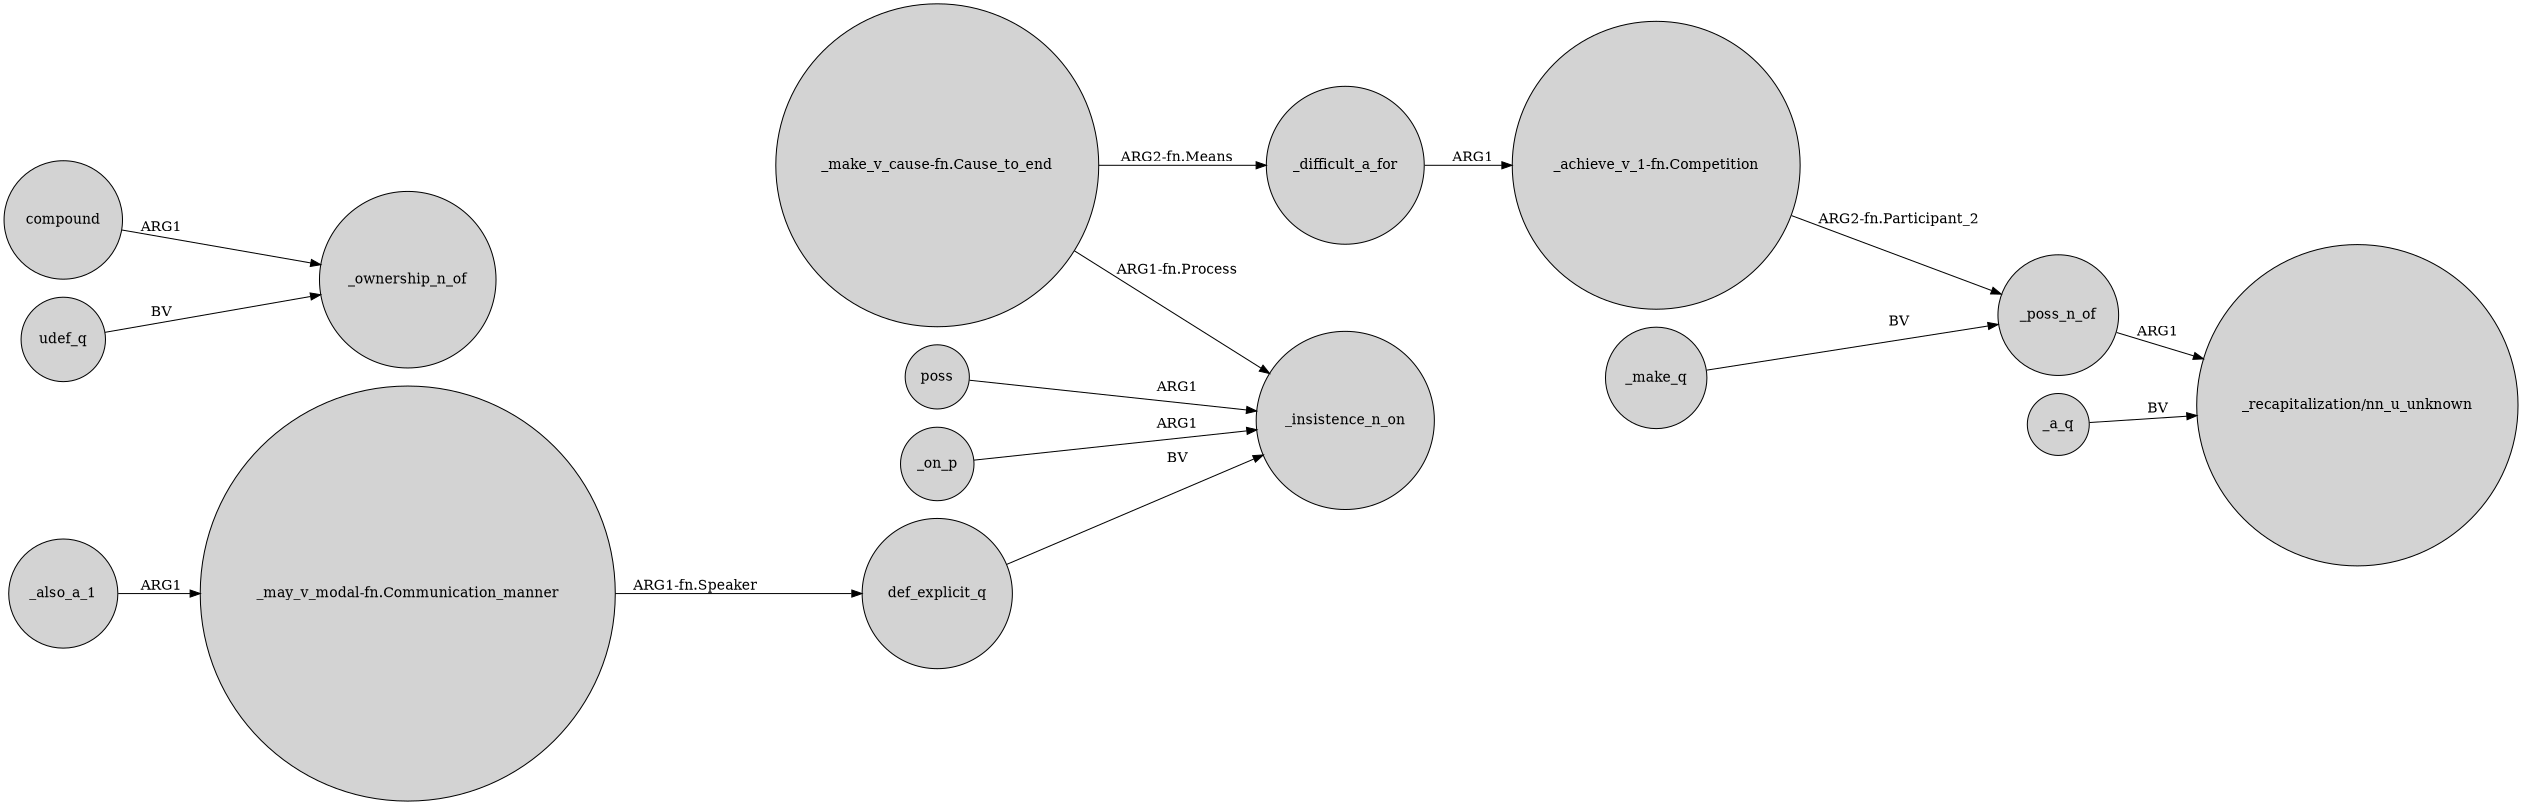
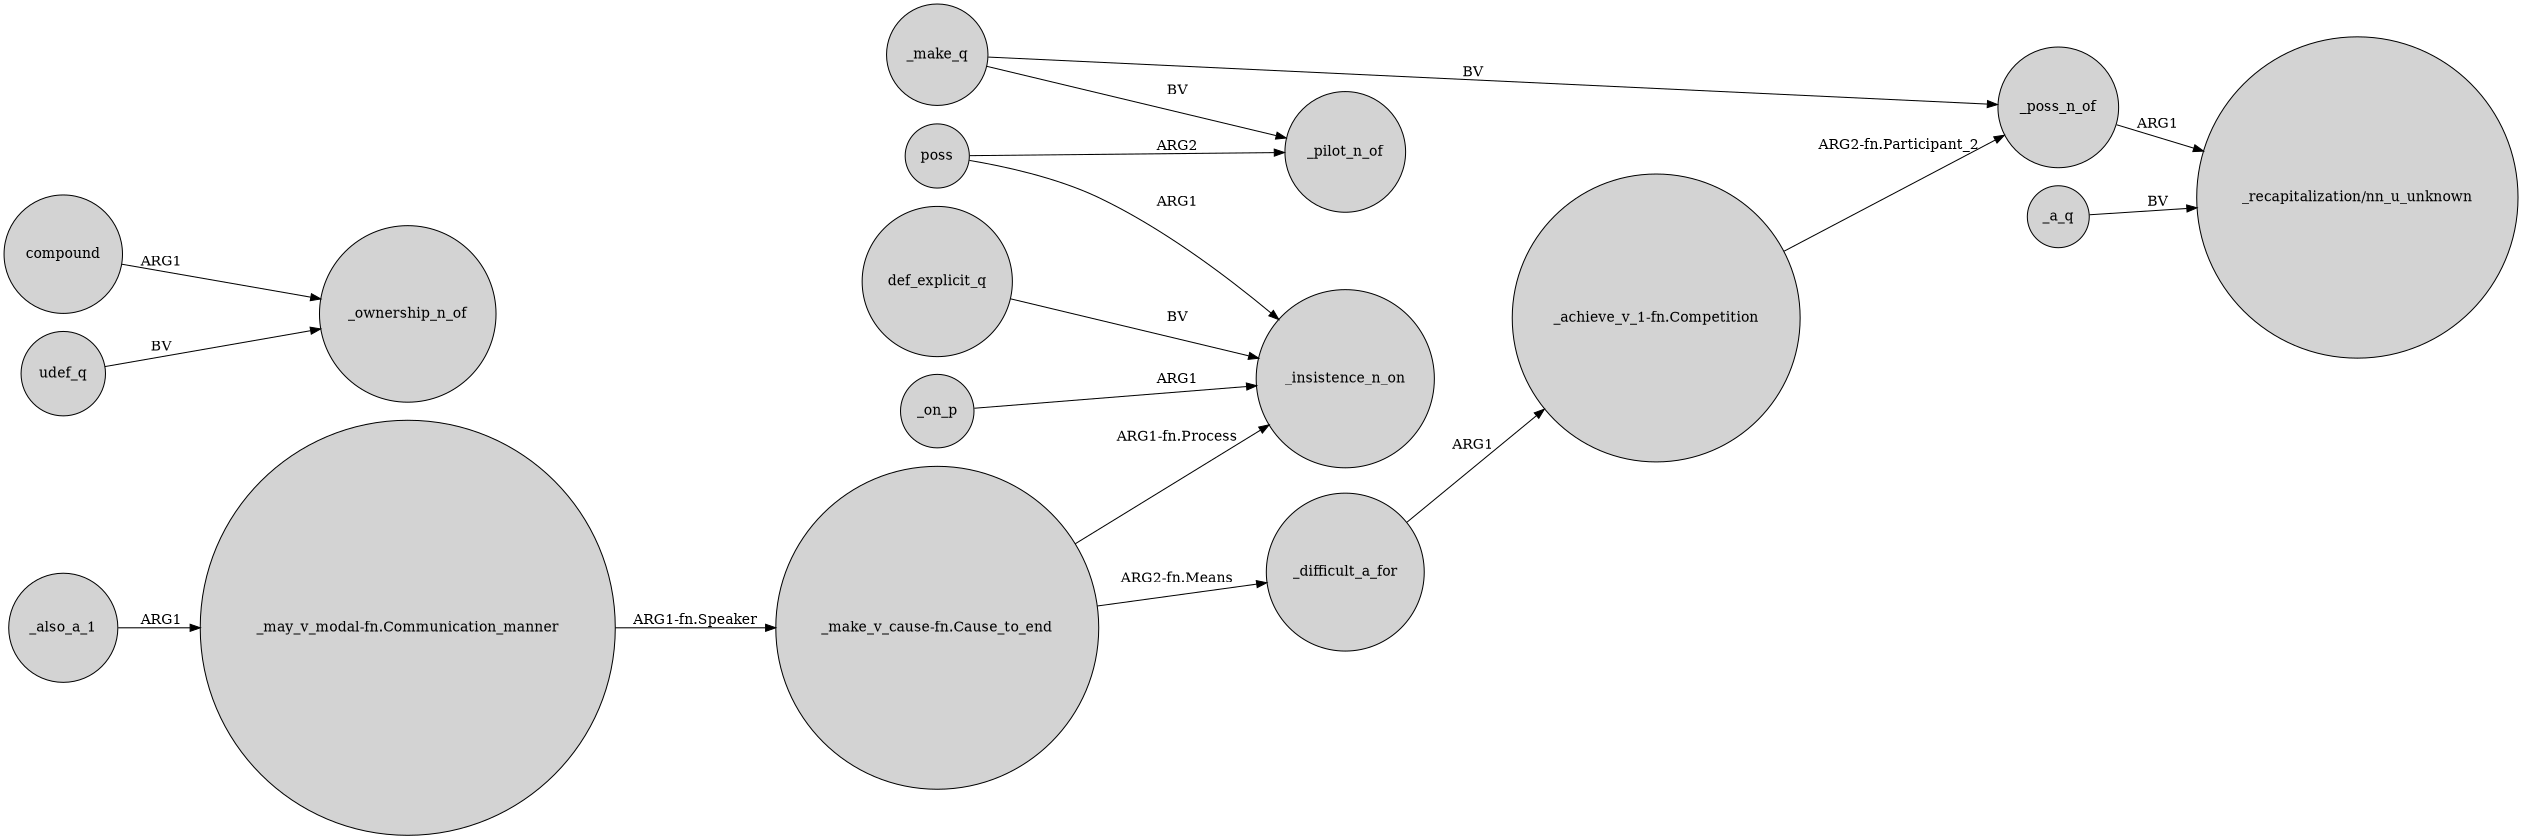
  digraph {
    rankdir=LR
    node [shape=circle style=filled]
    poss
+   _pilot_n_of
    _insistence_n_on
    "_make_v_cause-fn.Cause_to_end"
    _difficult_a_for
    "_achieve_v_1-fn.Competition"
    compound
    _ownership_n_of
    def_explicit_q
    n10 [label=_make_q]
    n11 [label=_poss_n_of]
    "_recapitalization/nn_u_unknown"
    _a_q
    udef_q
    _on_p
    "_may_v_modal-fn.Communication_manner"
    _also_a_1
+   poss -> _pilot_n_of [label=ARG2]
    poss -> _insistence_n_on [label=ARG1]
    "_make_v_cause-fn.Cause_to_end" -> _insistence_n_on [label="ARG1-fn.Process"]
    "_make_v_cause-fn.Cause_to_end" -> _difficult_a_for [label="ARG2-fn.Means"]
    _difficult_a_for -> "_achieve_v_1-fn.Competition" [label=ARG1]
    "_achieve_v_1-fn.Competition" -> n11 [label="ARG2-fn.Participant_2"]
    compound -> _ownership_n_of [label=ARG1]
    def_explicit_q -> _insistence_n_on [label=BV]
+   n10 -> _pilot_n_of [label=BV]
    n10 -> n11 [label=BV]
    n11 -> "_recapitalization/nn_u_unknown" [label=ARG1]
    _a_q -> "_recapitalization/nn_u_unknown" [label=BV]
    udef_q -> _ownership_n_of [label=BV]
    _on_p -> _insistence_n_on [label=ARG1]
-   "_may_v_modal-fn.Communication_manner" -> def_explicit_q [label="ARG1-fn.Speaker"]
+   "_may_v_modal-fn.Communication_manner" -> "_make_v_cause-fn.Cause_to_end" [label="ARG1-fn.Speaker"]
    _also_a_1 -> "_may_v_modal-fn.Communication_manner" [label=ARG1]
  }
